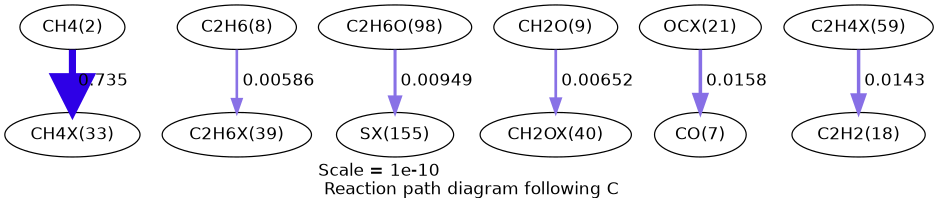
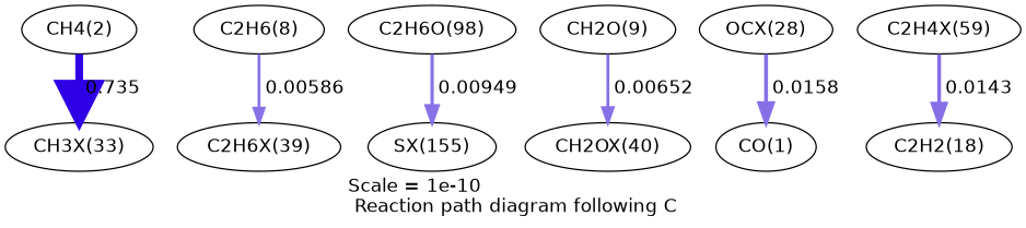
  digraph {
    fontname=Helvetica
    label="Scale = 1e-10\l Reaction path diagram following C"
    node [fontname=Helvetica]
    edge [fontname=Helvetica]
    n1 [label="CH4(2)"]
-   n2 [label="CH4X(33)"]
+   n2 [label="CH3X(33)"]
    n3 [label="C2H6(8)"]
    n4 [label="C2H6X(39)"]
    n5 [label="C2H6O(98)"]
    n6 [label="SX(155)"]
    n7 [label="CH2O(9)"]
    n8 [label="CH2OX(40)"]
-   n9 [label="OCX(21)"]
-   n10 [label="CO(7)"]
+   n9 [label="OCX(28)"]
+   n10 [label="CO(1)"]
    n11 [label="C2H4X(59)"]
    n12 [label="C2H2(18)"]
    n1 -> n2 [arrowsize=2.88 color="0.7, 1.24, 0.9" label=" 0.735" penwidth=5.77]
    n3 -> n4 [arrowsize=1.06 color="0.7, 0.506, 0.9" label=" 0.00586" penwidth=2.12]
    n5 -> n6 [arrowsize=1.24 color="0.7, 0.509, 0.9" label=" 0.00949" penwidth=2.48]
    n7 -> n8 [arrowsize=1.1 color="0.7, 0.507, 0.9" label=" 0.00652" penwidth=2.2]
    n9 -> n10 [arrowsize=1.43 color="0.7, 0.516, 0.9" label=" 0.0158" penwidth=2.87]
    n11 -> n12 [arrowsize=1.4 color="0.7, 0.514, 0.9" label=" 0.0143" penwidth=2.8]
  }
